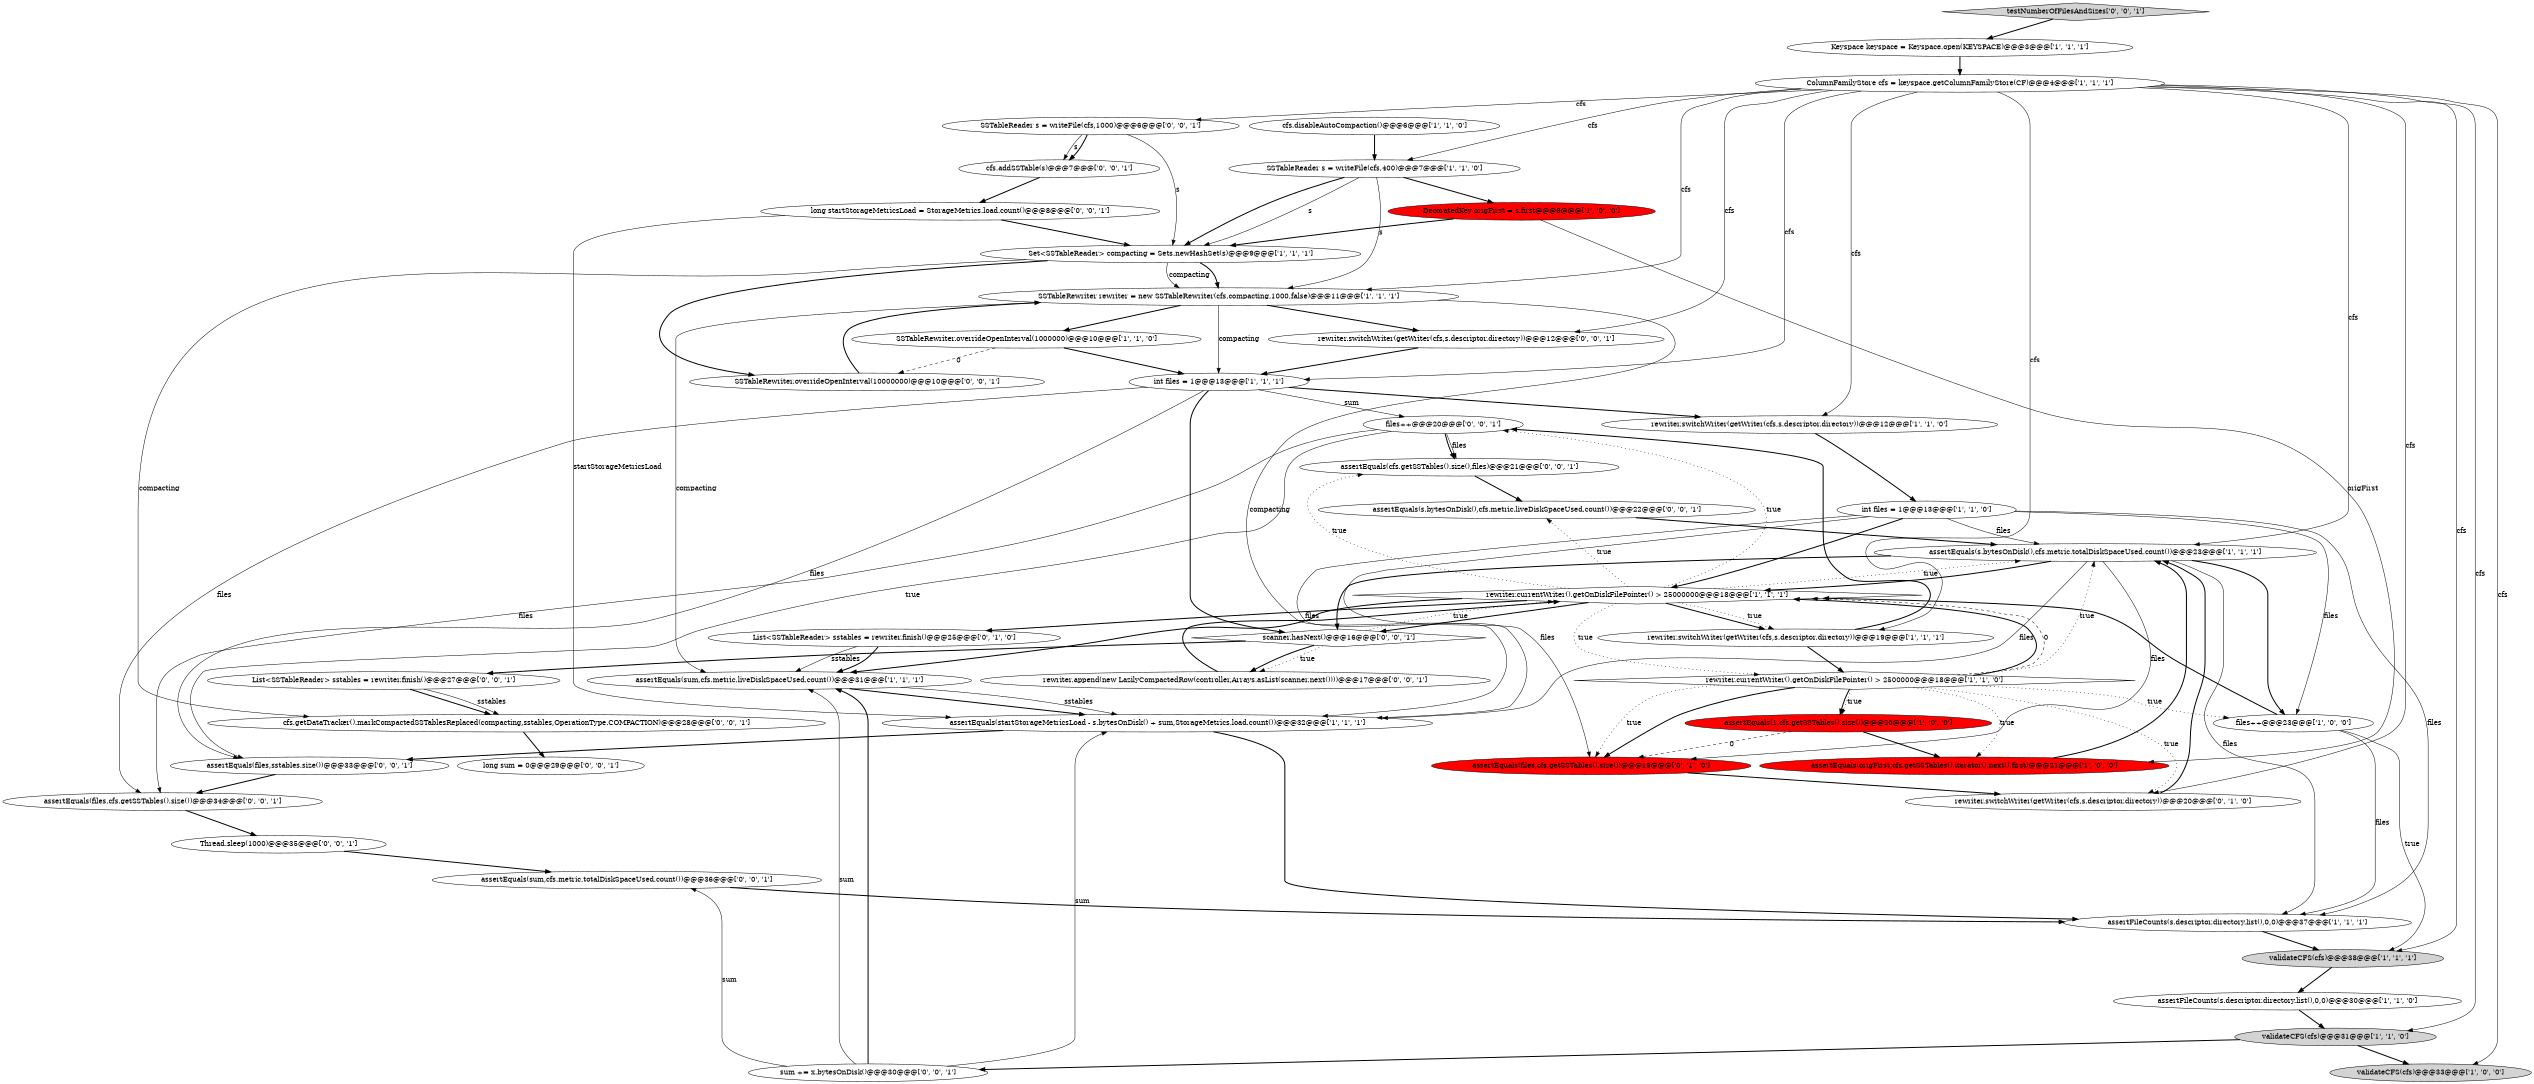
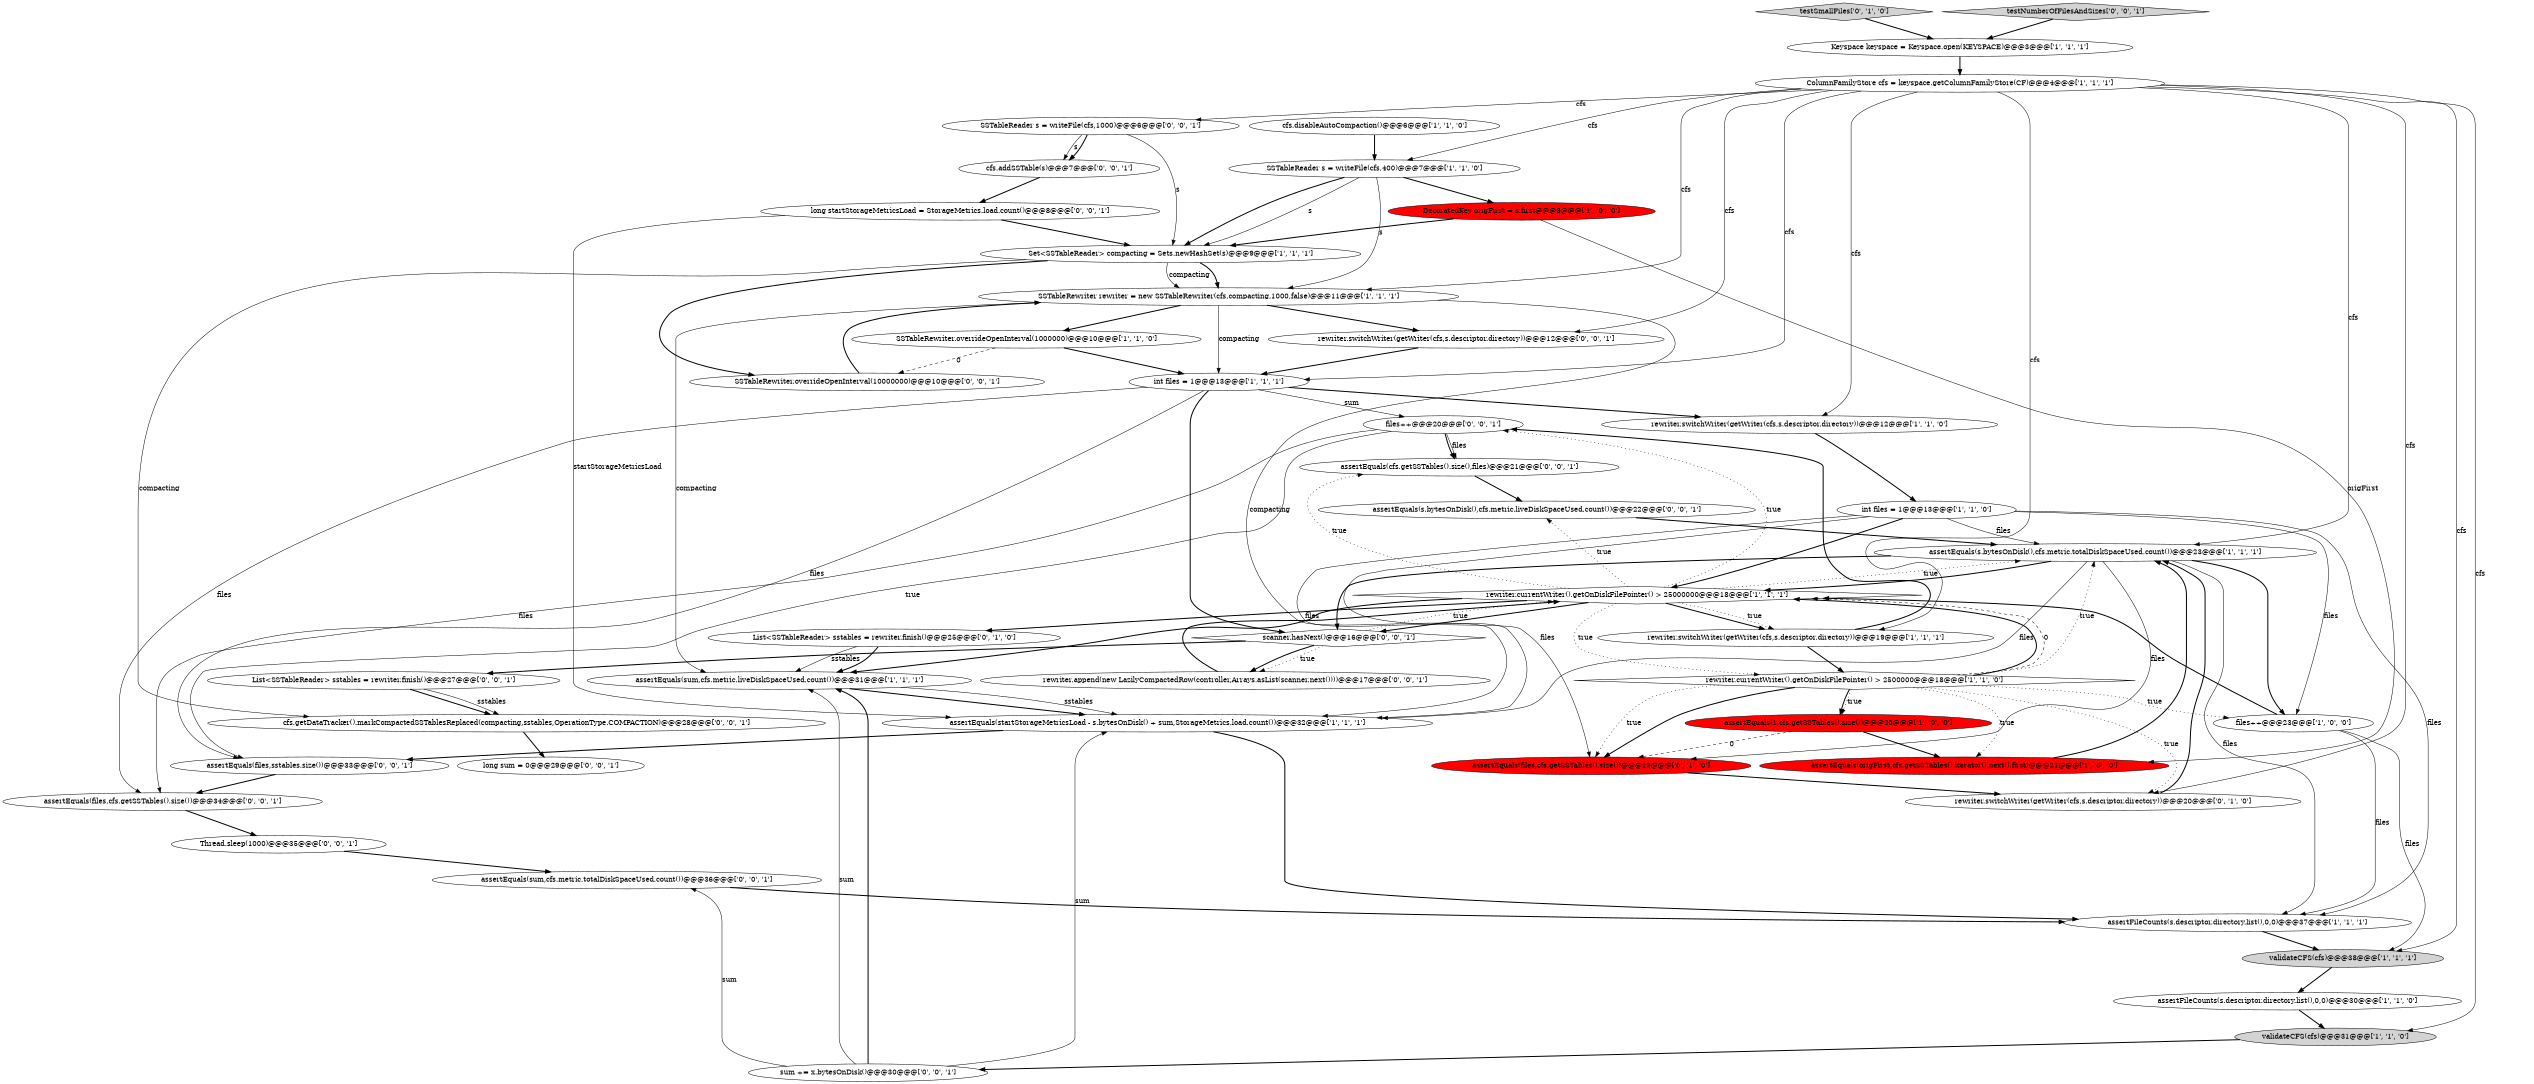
  digraph {
    node [fillcolor=white shape=ellipse style=filled]
    edge [style=bold]
    n1 [label="SSTableReader s = writeFile(cfs,1000)@@@6@@@['0', '0', '1']"]
    n2 [label="Set<SSTableReader> compacting = Sets.newHashSet(s)@@@9@@@['1', '1', '1']"]
    n3 [label="cfs.addSSTable(s)@@@7@@@['0', '0', '1']"]
    n4 [label="cfs.getDataTracker().markCompactedSSTablesReplaced(compacting,sstables,OperationType.COMPACTION)@@@28@@@['0', '0', '1']"]
    n5 [label="SSTableRewriter rewriter = new SSTableRewriter(cfs,compacting,1000,false)@@@11@@@['1', '1', '1']"]
    n6 [label="SSTableRewriter.overrideOpenInterval(10000000)@@@10@@@['0', '0', '1']"]
    n7 [label="long startStorageMetricsLoad = StorageMetrics.load.count()@@@8@@@['0', '0', '1']"]
    n8 [label="assertEquals(files,cfs.getSSTables().size())@@@34@@@['0', '0', '1']"]
    n9 [label="Thread.sleep(1000)@@@35@@@['0', '0', '1']"]
    n10 [label="assertEquals(sum,cfs.metric.totalDiskSpaceUsed.count())@@@36@@@['0', '0', '1']"]
    n11 [label="rewriter.append(new LazilyCompactedRow(controller,Arrays.asList(scanner.next())))@@@17@@@['0', '0', '1']"]
    n12 [label="rewriter.currentWriter().getOnDiskFilePointer() > 25000000@@@18@@@['1', '1', '1']" shape=diamond]
    n13 [label="files++@@@20@@@['0', '0', '1']"]
    n14 [label="assertEquals(cfs.getSSTables().size(),files)@@@21@@@['0', '0', '1']"]
    n15 [label="List<SSTableReader> sstables = rewriter.finish()@@@25@@@['0', '1', '0']"]
    n16 [label="assertEquals(sum,cfs.metric.liveDiskSpaceUsed.count())@@@31@@@['1', '1', '1']"]
    n17 [label="assertEquals(s.bytesOnDisk(),cfs.metric.totalDiskSpaceUsed.count())@@@23@@@['1', '1', '1']"]
    n18 [label="assertEquals(s.bytesOnDisk(),cfs.metric.liveDiskSpaceUsed.count())@@@22@@@['0', '0', '1']"]
    n19 [label="scanner.hasNext()@@@16@@@['0', '0', '1']" shape=diamond]
    n20 [label="rewriter.switchWriter(getWriter(cfs,s.descriptor.directory))@@@19@@@['1', '1', '1']"]
    n21 [label="rewriter.currentWriter().getOnDiskFilePointer() > 2500000@@@18@@@['1', '1', '0']" shape=diamond]
    n22 [label="assertEquals(files,sstables.size())@@@33@@@['0', '0', '1']"]
    n23 [label="long sum = 0@@@29@@@['0', '0', '1']"]
    n24 [label="assertFileCounts(s.descriptor.directory.list(),0,0)@@@37@@@['1', '1', '1']"]
    n25 [label="assertEquals(startStorageMetricsLoad - s.bytesOnDisk() + sum,StorageMetrics.load.count())@@@32@@@['1', '1', '1']"]
    n26 [fillcolor=lightgray label="validateCFS(cfs)@@@38@@@['1', '1', '1']"]
    n27 [label="files++@@@23@@@['1', '0', '0']"]
    n28 [label="assertFileCounts(s.descriptor.directory.list(),0,0)@@@30@@@['1', '1', '0']"]
    n29 [label="List<SSTableReader> sstables = rewriter.finish()@@@27@@@['0', '0', '1']"]
    n30 [label="sum += x.bytesOnDisk()@@@30@@@['0', '0', '1']"]
    n31 [fillcolor=red label="assertEquals(origFirst,cfs.getSSTables().iterator().next().first)@@@21@@@['1', '0', '0']"]
    n32 [fillcolor=red label="assertEquals(files,cfs.getSSTables().size())@@@19@@@['0', '1', '0']"]
    n33 [label="int files = 1@@@13@@@['1', '1', '0']"]
    n34 [label="rewriter.switchWriter(getWriter(cfs,s.descriptor.directory))@@@20@@@['0', '1', '0']"]
    n35 [label="SSTableReader s = writeFile(cfs,400)@@@7@@@['1', '1', '0']"]
    n36 [fillcolor=red label="DecoratedKey origFirst = s.first@@@8@@@['1', '0', '0']"]
    n37 [label="rewriter.switchWriter(getWriter(cfs,s.descriptor.directory))@@@12@@@['0', '0', '1']"]
    n38 [label="int files = 1@@@13@@@['1', '1', '1']"]
    n39 [label="SSTableRewriter.overrideOpenInterval(1000000)@@@10@@@['1', '1', '0']"]
    n40 [label="rewriter.switchWriter(getWriter(cfs,s.descriptor.directory))@@@12@@@['1', '1', '0']"]
    n41 [fillcolor=red label="assertEquals(1,cfs.getSSTables().size())@@@20@@@['1', '0', '0']"]
    n42 [fillcolor=lightgray label="validateCFS(cfs)@@@31@@@['1', '1', '0']"]
-   n43 [fillcolor=lightgray label="validateCFS(cfs)@@@33@@@['1', '0', '0']"]
+   n44 [fillcolor=lightgray label="testSmallFiles['0', '1', '0']" shape=diamond]
    n45 [label="Keyspace keyspace = Keyspace.open(KEYSPACE)@@@3@@@['1', '1', '1']"]
    n46 [label="ColumnFamilyStore cfs = keyspace.getColumnFamilyStore(CF)@@@4@@@['1', '1', '1']"]
    n47 [label="cfs.disableAutoCompaction()@@@6@@@['1', '1', '0']"]
    n48 [fillcolor=lightgray label="testNumberOfFilesAndSizes['0', '0', '1']" shape=diamond]
    n1 -> n2 [label=s style=solid]
    n1 -> n3 [label=s style=solid]
    n1 -> n3
    n2 -> n4 [label=compacting style=solid]
    n2 -> n5
    n2 -> n5 [label=compacting style=solid]
    n2 -> n6
    n3 -> n7
    n4 -> n23
    n5 -> n16 [label=compacting style=solid]
    n5 -> n25 [label=compacting style=solid]
    n5 -> n37
    n5 -> n38 [label=compacting style=solid]
    n5 -> n39
    n6 -> n5
    n7 -> n2
    n7 -> n25 [label=startStorageMetricsLoad style=solid]
    n8 -> n9
    n9 -> n10
    n10 -> n24
    n11 -> n12
    n12 -> n13 [label=true style=dotted]
    n12 -> n14 [label=true style=dotted]
    n12 -> n15
    n12 -> n16
    n12 -> n17 [label=true style=dotted]
    n12 -> n18 [label=true style=dotted]
    n12 -> n19
    n12 -> n20
    n12 -> n20 [label=true style=dotted]
    n12 -> n21 [label=true style=dotted]
    n13 -> n8 [label=files style=solid]
    n13 -> n14
    n13 -> n14 [label=files style=solid]
    n13 -> n22 [label=true style=solid]
    n14 -> n18
    n15 -> n16 [label=sstables style=solid]
    n15 -> n16
    n16 -> n25 [label=sstables style=solid]
    n16 -> n25
    n17 -> n12
    n17 -> n19
    n17 -> n24 [label=files style=solid]
    n17 -> n25 [label=files style=solid]
    n17 -> n27
    n17 -> n32 [label=files style=solid]
    n18 -> n17
    n19 -> n11
    n19 -> n11 [label=true style=dotted]
    n19 -> n12 [label=true style=dotted]
    n19 -> n29
    n20 -> n13
    n20 -> n21
    n21 -> n12
    n21 -> n12 [label=0 style=dashed]
    n21 -> n17 [label=true style=dotted]
    n21 -> n27 [label=true style=dotted]
    n21 -> n31 [label=true style=dotted]
    n21 -> n32 [label=true style=dotted]
    n21 -> n32
    n21 -> n34 [label=true style=dotted]
    n21 -> n41 [label=true style=dotted]
    n21 -> n41
    n22 -> n8
    n24 -> n26
    n25 -> n22
    n25 -> n24
    n26 -> n28
    n27 -> n12
    n27 -> n24 [label=files style=solid]
-   n27 -> n26 [label=true style=solid]
+   n27 -> n26 [label=files style=solid]
    n28 -> n42
    n29 -> n4
    n29 -> n4 [label=sstables style=solid]
    n30 -> n10 [label=sum style=solid]
    n30 -> n16
    n30 -> n16 [label=sum style=solid]
    n30 -> n25 [label=sum style=solid]
    n31 -> n17
    n32 -> n34
    n33 -> n12
    n33 -> n17 [label=files style=solid]
    n33 -> n24 [label=files style=solid]
    n33 -> n25 [label=files style=solid]
    n33 -> n27 [label=files style=solid]
    n33 -> n32 [label=files style=solid]
    n34 -> n17
    n35 -> n2 [label=s style=solid]
    n35 -> n2
    n35 -> n5 [label=s style=solid]
    n35 -> n36
    n36 -> n2
    n36 -> n31 [label=origFirst style=solid]
    n37 -> n38
    n38 -> n8 [label=files style=solid]
    n38 -> n13 [label=sum style=solid]
    n38 -> n19
    n38 -> n22 [label=files style=solid]
    n38 -> n40
    n39 -> n6 [label=0 style=dashed]
    n39 -> n38
    n40 -> n33
    n41 -> n31
    n41 -> n32 [label=0 style=dashed]
    n42 -> n30
-   n42 -> n43
+   n44 -> n45
    n45 -> n46
    n46 -> n1 [label=cfs style=solid]
    n46 -> n5 [label=cfs style=solid]
    n46 -> n17 [label=cfs style=solid]
    n46 -> n20 [label=cfs style=solid]
    n46 -> n26 [label=cfs style=solid]
    n46 -> n34 [label=cfs style=solid]
    n46 -> n35 [label=cfs style=solid]
    n46 -> n37 [label=cfs style=solid]
    n46 -> n38 [label=cfs style=solid]
    n46 -> n40 [label=cfs style=solid]
    n46 -> n42 [label=cfs style=solid]
-   n46 -> n43 [label=cfs style=solid]
    n47 -> n35
    n48 -> n45
  }
